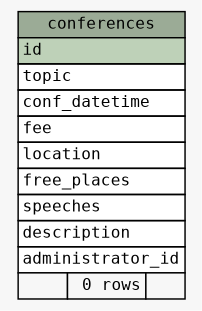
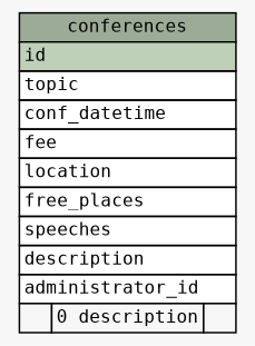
  digraph {
    bgcolor="#f7f7f7"
    fontname="DejaVu Sans Mono"
    fontsize=11
    nodesep=0.18
    rankdir=TB
    ranksep=0.46
-   n1 [fontname="DejaVu Sans Mono" fontsize=11 label=<     <TABLE BORDER="0" CELLBORDER="1" CELLSPACING="0" BGCOLOR="#ffffff">       <TR><TD COLSPAN="3" BGCOLOR="#9bab96" ALIGN="CENTER">conferences</TD></TR>       <TR><TD PORT="id" COLSPAN="3" BGCOLOR="#bed1b8" ALIGN="LEFT">id</TD></TR>       <TR><TD PORT="topic" COLSPAN="3" ALIGN="LEFT">topic</TD></TR>       <TR><TD PORT="conf_datetime" COLSPAN="3" ALIGN="LEFT">conf_datetime</TD></TR>       <TR><TD PORT="fee" COLSPAN="3" ALIGN="LEFT">fee</TD></TR>       <TR><TD PORT="location" COLSPAN="3" ALIGN="LEFT">location</TD></TR>       <TR><TD PORT="free_places" COLSPAN="3" ALIGN="LEFT">free_places</TD></TR>       <TR><TD PORT="speeches" COLSPAN="3" ALIGN="LEFT">speeches</TD></TR>       <TR><TD PORT="description" COLSPAN="3" ALIGN="LEFT">description</TD></TR>       <TR><TD PORT="administrator_id" COLSPAN="3" ALIGN="LEFT">administrator_id</TD></TR>       <TR><TD ALIGN="LEFT" BGCOLOR="#f7f7f7">  </TD><TD ALIGN="RIGHT" BGCOLOR="#f7f7f7">0 rows</TD><TD ALIGN="RIGHT" BGCOLOR="#f7f7f7">  </TD></TR>     </TABLE>> shape=plaintext]
+   n1 [fontname="DejaVu Sans Mono" fontsize=11 label=<     <TABLE BORDER="0" CELLBORDER="1" CELLSPACING="0" BGCOLOR="#ffffff">       <TR><TD COLSPAN="3" BGCOLOR="#9bab96" ALIGN="CENTER">conferences</TD></TR>       <TR><TD PORT="id" COLSPAN="3" BGCOLOR="#bed1b8" ALIGN="LEFT">id</TD></TR>       <TR><TD PORT="topic" COLSPAN="3" ALIGN="LEFT">topic</TD></TR>       <TR><TD PORT="conf_datetime" COLSPAN="3" ALIGN="LEFT">conf_datetime</TD></TR>       <TR><TD PORT="fee" COLSPAN="3" ALIGN="LEFT">fee</TD></TR>       <TR><TD PORT="location" COLSPAN="3" ALIGN="LEFT">location</TD></TR>       <TR><TD PORT="free_places" COLSPAN="3" ALIGN="LEFT">free_places</TD></TR>       <TR><TD PORT="speeches" COLSPAN="3" ALIGN="LEFT">speeches</TD></TR>       <TR><TD PORT="description" COLSPAN="3" ALIGN="LEFT">description</TD></TR>       <TR><TD PORT="administrator_id" COLSPAN="3" ALIGN="LEFT">administrator_id</TD></TR>       <TR><TD ALIGN="LEFT" BGCOLOR="#f7f7f7">  </TD><TD ALIGN="RIGHT" BGCOLOR="#f7f7f7">0 description</TD><TD ALIGN="RIGHT" BGCOLOR="#f7f7f7">  </TD></TR>     </TABLE>> shape=plaintext]
  }
